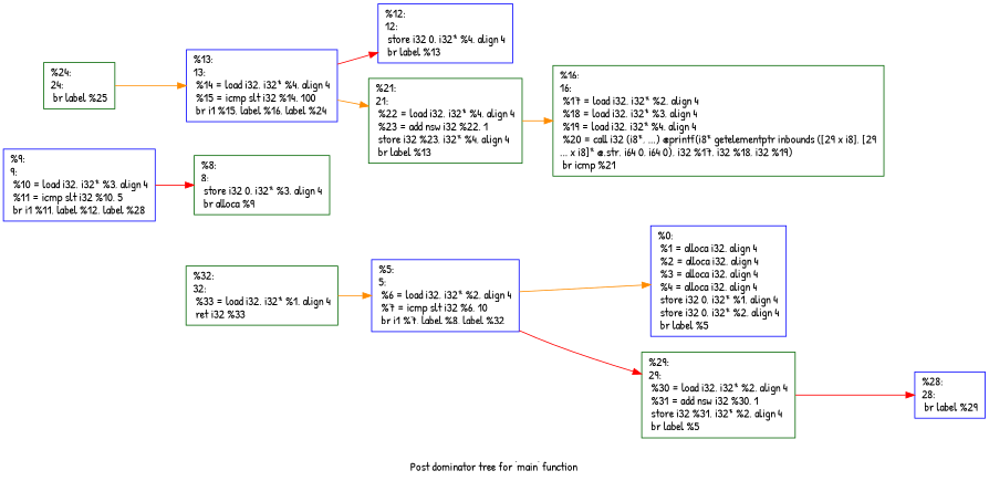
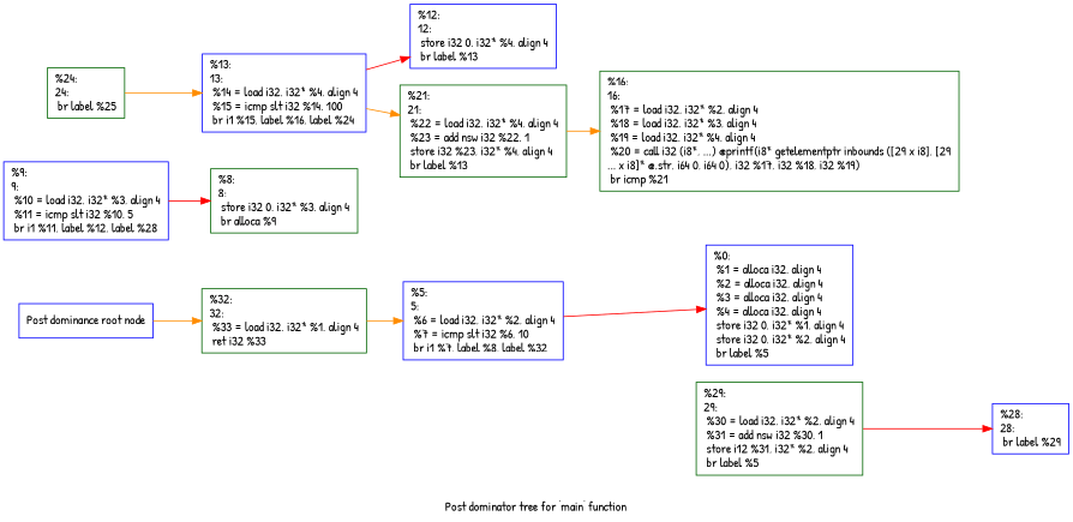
  digraph {
    fontname="Patrick Hand"
    label="Post dominator tree for 'main' function"
    rankdir=LR
    node [color=blue fontname="Patrick Hand" shape=record]
    edge [color=darkorange fontname="Patrick Hand"]
+   n1 [label="{Post dominance root node}"]
    n2 [color=darkgreen label="{%32:\l32:                                               \l  %33 = load i32, i32* %1, align 4\l  ret i32 %33\l}"]
    n3 [label="{%5:\l5:                                                \l  %6 = load i32, i32* %2, align 4\l  %7 = icmp slt i32 %6, 10\l  br i1 %7, label %8, label %32\l}"]
    n4 [label="{%0:\l  %1 = alloca i32, align 4\l  %2 = alloca i32, align 4\l  %3 = alloca i32, align 4\l  %4 = alloca i32, align 4\l  store i32 0, i32* %1, align 4\l  store i32 0, i32* %2, align 4\l  br label %5\l}"]
-   n5 [color=darkgreen label="{%29:\l29:                                               \l  %30 = load i32, i32* %2, align 4\l  %31 = add nsw i32 %30, 1\l  store i32 %31, i32* %2, align 4\l  br label %5\l}"]
+   n5 [color=darkgreen label="{%29:\l29:                                               \l  %30 = load i32, i32* %2, align 4\l  %31 = add nsw i32 %30, 1\l  store i12 %31, i32* %2, align 4\l  br label %5\l}"]
    n6 [label="{%28:\l28:                                               \l  br label %29\l}"]
    n7 [label="{%9:\l9:                                                \l  %10 = load i32, i32* %3, align 4\l  %11 = icmp slt i32 %10, 5\l  br i1 %11, label %12, label %28\l}"]
    n8 [color=darkgreen label="{%8:\l8:                                                \l  store i32 0, i32* %3, align 4\l  br alloca %9\l}"]
    n9 [color=darkgreen label="{%24:\l24:                                               \l  br label %25\l}"]
    n10 [label="{%13:\l13:                                               \l  %14 = load i32, i32* %4, align 4\l  %15 = icmp slt i32 %14, 100\l  br i1 %15, label %16, label %24\l}"]
    n11 [label="{%12:\l12:                                               \l  store i32 0, i32* %4, align 4\l  br label %13\l}"]
    n12 [color=darkgreen label="{%21:\l21:                                               \l  %22 = load i32, i32* %4, align 4\l  %23 = add nsw i32 %22, 1\l  store i32 %23, i32* %4, align 4\l  br label %13\l}"]
    n13 [color=darkgreen label="{%16:\l16:                                               \l  %17 = load i32, i32* %2, align 4\l  %18 = load i32, i32* %3, align 4\l  %19 = load i32, i32* %4, align 4\l  %20 = call i32 (i8*, ...) @printf(i8* getelementptr inbounds ([29 x i8], [29\l... x i8]* @.str, i64 0, i64 0), i32 %17, i32 %18, i32 %19)\l  br icmp %21\l}"]
+   n1 -> n2
    n2 -> n3
-   n3 -> n4
-   n3 -> n5 [color=red]
+   n3 -> n4 [color=red]
    n5 -> n6 [color=red]
    n7 -> n8 [color=red]
    n9 -> n10
    n10 -> n11 [color=red]
    n10 -> n12
    n12 -> n13
  }
